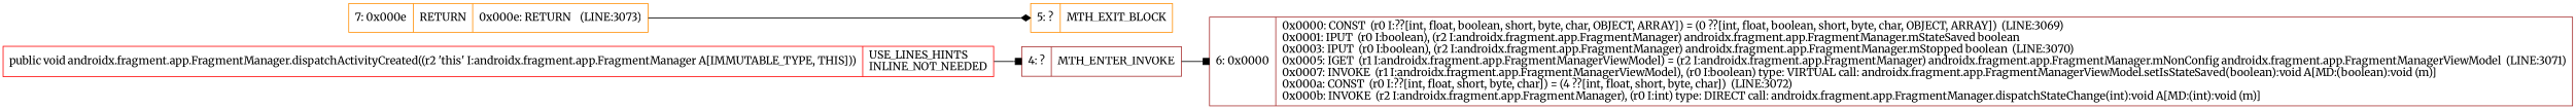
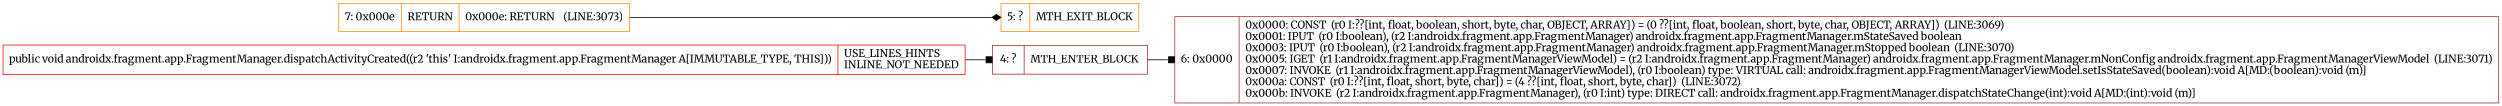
  digraph {
    fontname=Merriweather
    rankdir=LR
    node [color=brown fontname=Merriweather shape=record]
    edge [arrowhead=box fontname=Merriweather]
-   n1 [label="{4\:\ ?|MTH_ENTER_INVOKE\l}"]
+   n1 [label="{4\:\ ?|MTH_ENTER_BLOCK\l}"]
    n2 [label="{6\:\ 0x0000|0x0000: CONST  (r0 I:??[int, float, boolean, short, byte, char, OBJECT, ARRAY]) = (0 ??[int, float, boolean, short, byte, char, OBJECT, ARRAY])  (LINE:3069)\l0x0001: IPUT  (r0 I:boolean), (r2 I:androidx.fragment.app.FragmentManager) androidx.fragment.app.FragmentManager.mStateSaved boolean \l0x0003: IPUT  (r0 I:boolean), (r2 I:androidx.fragment.app.FragmentManager) androidx.fragment.app.FragmentManager.mStopped boolean  (LINE:3070)\l0x0005: IGET  (r1 I:androidx.fragment.app.FragmentManagerViewModel) = (r2 I:androidx.fragment.app.FragmentManager) androidx.fragment.app.FragmentManager.mNonConfig androidx.fragment.app.FragmentManagerViewModel  (LINE:3071)\l0x0007: INVOKE  (r1 I:androidx.fragment.app.FragmentManagerViewModel), (r0 I:boolean) type: VIRTUAL call: androidx.fragment.app.FragmentManagerViewModel.setIsStateSaved(boolean):void A[MD:(boolean):void (m)]\l0x000a: CONST  (r0 I:??[int, float, short, byte, char]) = (4 ??[int, float, short, byte, char])  (LINE:3072)\l0x000b: INVOKE  (r2 I:androidx.fragment.app.FragmentManager), (r0 I:int) type: DIRECT call: androidx.fragment.app.FragmentManager.dispatchStateChange(int):void A[MD:(int):void (m)]\l}"]
    n3 [color=darkorange label="{7\:\ 0x000e|RETURN\l|0x000e: RETURN    (LINE:3073)\l}"]
    n4 [color=darkorange label="{5\:\ ?|MTH_EXIT_BLOCK\l}"]
    n5 [color=red label="{public void androidx.fragment.app.FragmentManager.dispatchActivityCreated((r2 'this' I:androidx.fragment.app.FragmentManager A[IMMUTABLE_TYPE, THIS]))  | USE_LINES_HINTS\lINLINE_NOT_NEEDED\l}"]
    n1 -> n2
    n3 -> n4 [arrowhead=diamond]
    n5 -> n1
  }
